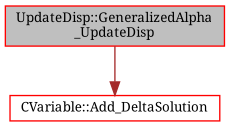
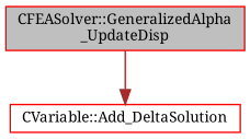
  digraph {
    rankdir=TB
    fontname="Noto Serif"
    node [color=red fontname="Noto Serif" fontsize=10 shape=record style=filled]
-   n1 [fillcolor=grey75 fontcolor=black height=0.2 label="UpdateDisp::GeneralizedAlpha\l_UpdateDisp" width=0.4]
+   n1 [fillcolor=grey75 fontcolor=black height=0.2 label="CFEASolver::GeneralizedAlpha\l_UpdateDisp" width=0.4]
    n2 [fillcolor=white height=0.2 label="CVariable::Add_DeltaSolution" width=0.4]
    n1 -> n2 [color=brown fontname="Noto Serif" fontsize=10 labelfontname=Helvetica labelfontsize=10 style=solid]
  }
